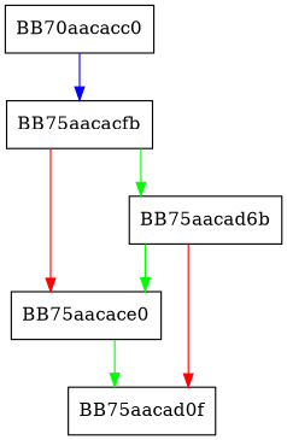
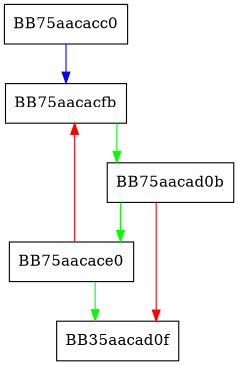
  digraph {
    splines=ortho
    node [shape=box]
    edge [color=green]
-   BB75aacacc0 [label=BB70aacacc0]
+   BB75aacacc0
    BB75aacacfb
-   BB75aacad0b [label=BB75aacad6b]
+   BB75aacad0b
    BB75aacace0
-   BB75aacad0f
+   BB75aacad0f [label=BB35aacad0f]
    BB75aacacc0 -> BB75aacacfb [color=blue]
    BB75aacacfb -> BB75aacad0b
    BB75aacad0b -> BB75aacace0
    BB75aacad0b -> BB75aacad0f [color=red]
-   BB75aacacfb -> BB75aacace0 [color=red]
+   BB75aacace0 -> BB75aacacfb [color=red]
    BB75aacace0 -> BB75aacad0f
  }
